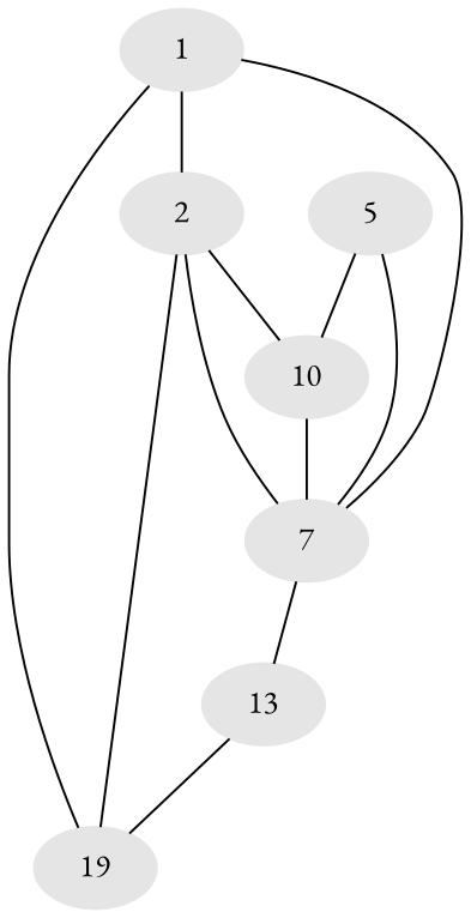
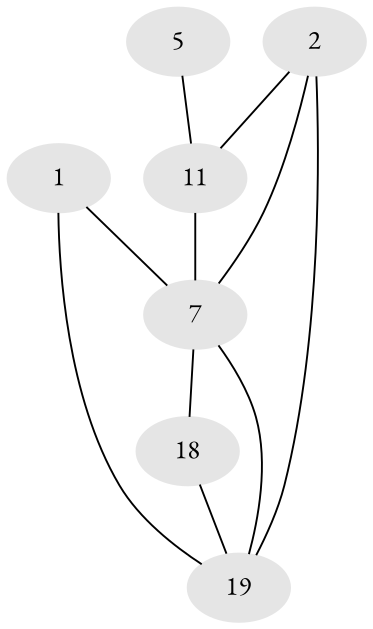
  graph {
    fontname="EB Garamond"
    node [color=gray90 fontname="EB Garamond" style=filled]
    edge [fontname="EB Garamond"]
    1 [super="+4+20"]
    2 [super="+3+10+15+17+19"]
    7 [super="+9+12"]
    n4 [label=19]
-   11 [label=10]
-   13
+   11
+   13 [label=18]
    5 [super="+6+8+10+14+16"]
-   1 -- 2
    1 -- 7
    1 -- n4
    2 -- 7
    2 -- n4
    2 -- 11
    7 -- 13
    11 -- 7
    13 -- n4
-   5 -- 7
+   n4 -- 7
    5 -- 11
  }
